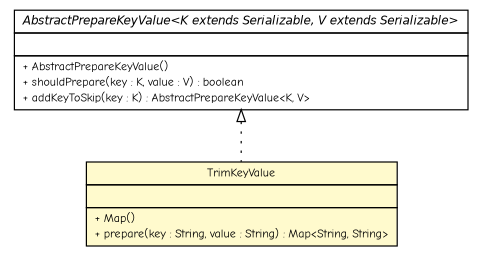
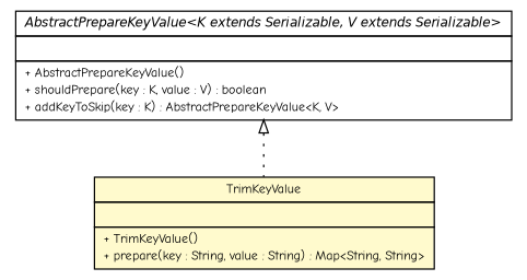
  digraph {
    nodesep=0.25
    ranksep=0.5
    fontname="Comic Neue"
    node [fontcolor=black fontname="Comic Neue" fontsize=10.0 shape=plaintext]
    n1 [label=<<table title="com.vectorprint.configuration.observing.AbstractPrepareKeyValue" border="0" cellborder="1" cellspacing="0" cellpadding="2" port="p" href="./AbstractPrepareKeyValue.html"> 		<tr><td><table border="0" cellspacing="0" cellpadding="1"> <tr><td align="center" balign="center"><font face="Helvetica-Oblique"> AbstractPrepareKeyValue&lt;K extends Serializable, V extends Serializable&gt; </font></td></tr> 		</table></td></tr> 		<tr><td><table border="0" cellspacing="0" cellpadding="1"> <tr><td align="left" balign="left">  </td></tr> 		</table></td></tr> 		<tr><td><table border="0" cellspacing="0" cellpadding="1"> <tr><td align="left" balign="left"> + AbstractPrepareKeyValue() </td></tr> <tr><td align="left" balign="left"> + shouldPrepare(key : K, value : V) : boolean </td></tr> <tr><td align="left" balign="left"> + addKeyToSkip(key : K) : AbstractPrepareKeyValue&lt;K, V&gt; </td></tr> 		</table></td></tr> 		</table>>]
-   n2 [label=<<table title="com.vectorprint.configuration.observing.TrimKeyValue" border="0" cellborder="1" cellspacing="0" cellpadding="2" port="p" bgcolor="lemonChiffon" href="./TrimKeyValue.html"> 		<tr><td><table border="0" cellspacing="0" cellpadding="1"> <tr><td align="center" balign="center"> TrimKeyValue </td></tr> 		</table></td></tr> 		<tr><td><table border="0" cellspacing="0" cellpadding="1"> <tr><td align="left" balign="left">  </td></tr> 		</table></td></tr> 		<tr><td><table border="0" cellspacing="0" cellpadding="1"> <tr><td align="left" balign="left"> + Map() </td></tr> <tr><td align="left" balign="left"> + prepare(key : String, value : String) : Map&lt;String, String&gt; </td></tr> 		</table></td></tr> 		</table>>]
+   n2 [label=<<table title="com.vectorprint.configuration.observing.TrimKeyValue" border="0" cellborder="1" cellspacing="0" cellpadding="2" port="p" bgcolor="lemonChiffon" href="./TrimKeyValue.html"> 		<tr><td><table border="0" cellspacing="0" cellpadding="1"> <tr><td align="center" balign="center"> TrimKeyValue </td></tr> 		</table></td></tr> 		<tr><td><table border="0" cellspacing="0" cellpadding="1"> <tr><td align="left" balign="left">  </td></tr> 		</table></td></tr> 		<tr><td><table border="0" cellspacing="0" cellpadding="1"> <tr><td align="left" balign="left"> + TrimKeyValue() </td></tr> <tr><td align="left" balign="left"> + prepare(key : String, value : String) : Map&lt;String, String&gt; </td></tr> 		</table></td></tr> 		</table>>]
    n1 -> n2 [arrowtail=empty dir=back fontname="Comic Neue" fontsize=10 headport=p labelfontname=Helvetica labelfontsize=10 tailport=p style=dotted]
  }
